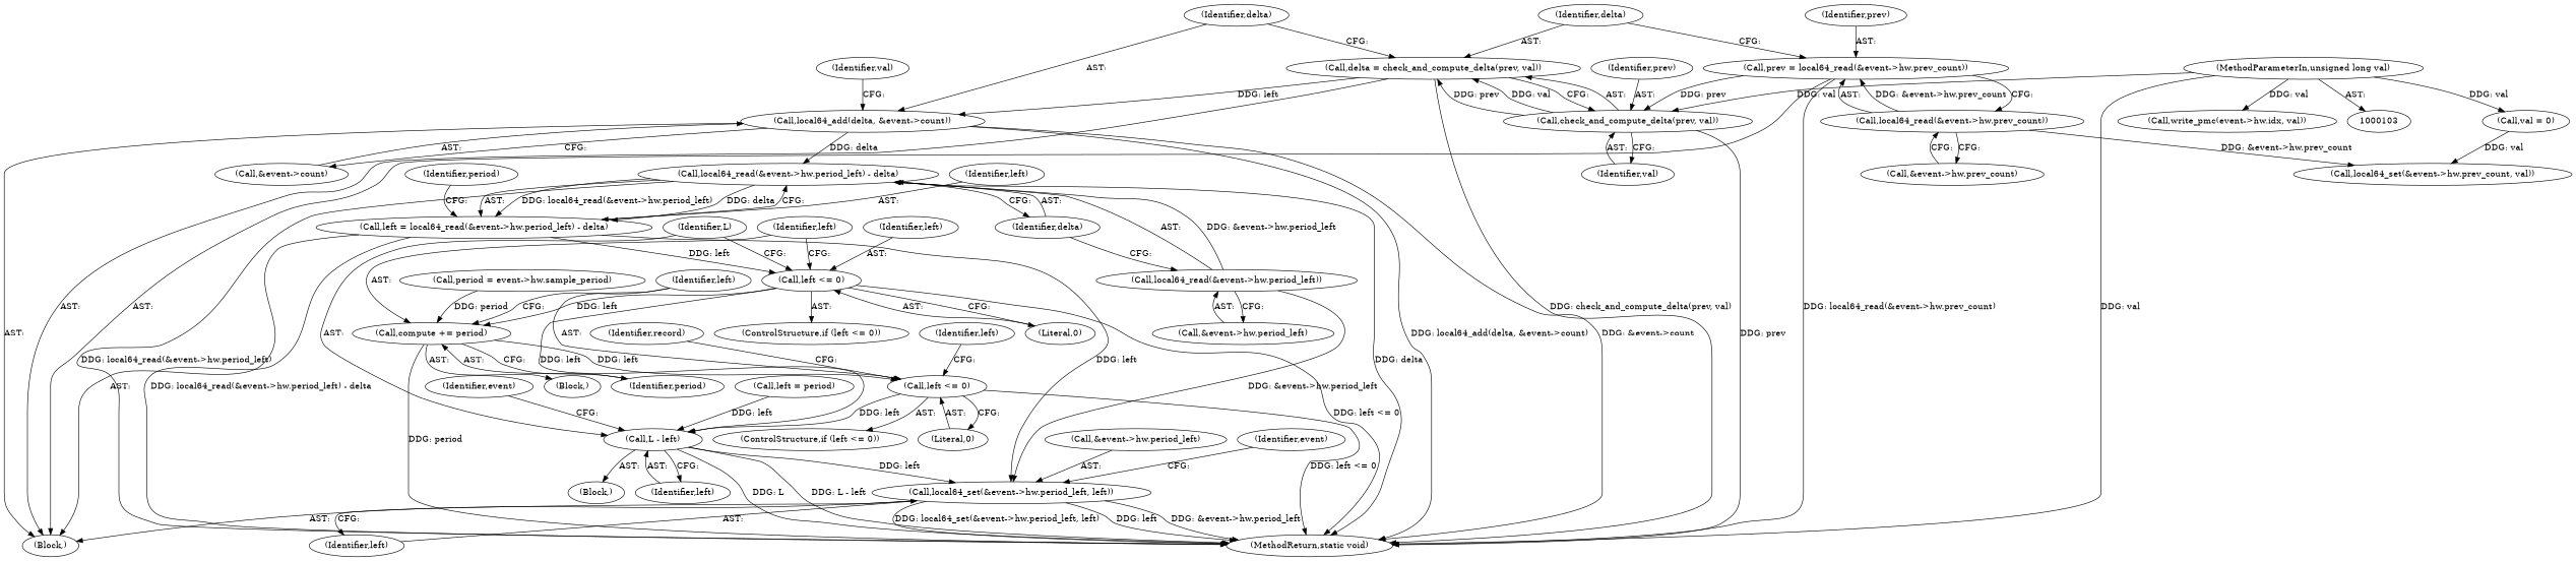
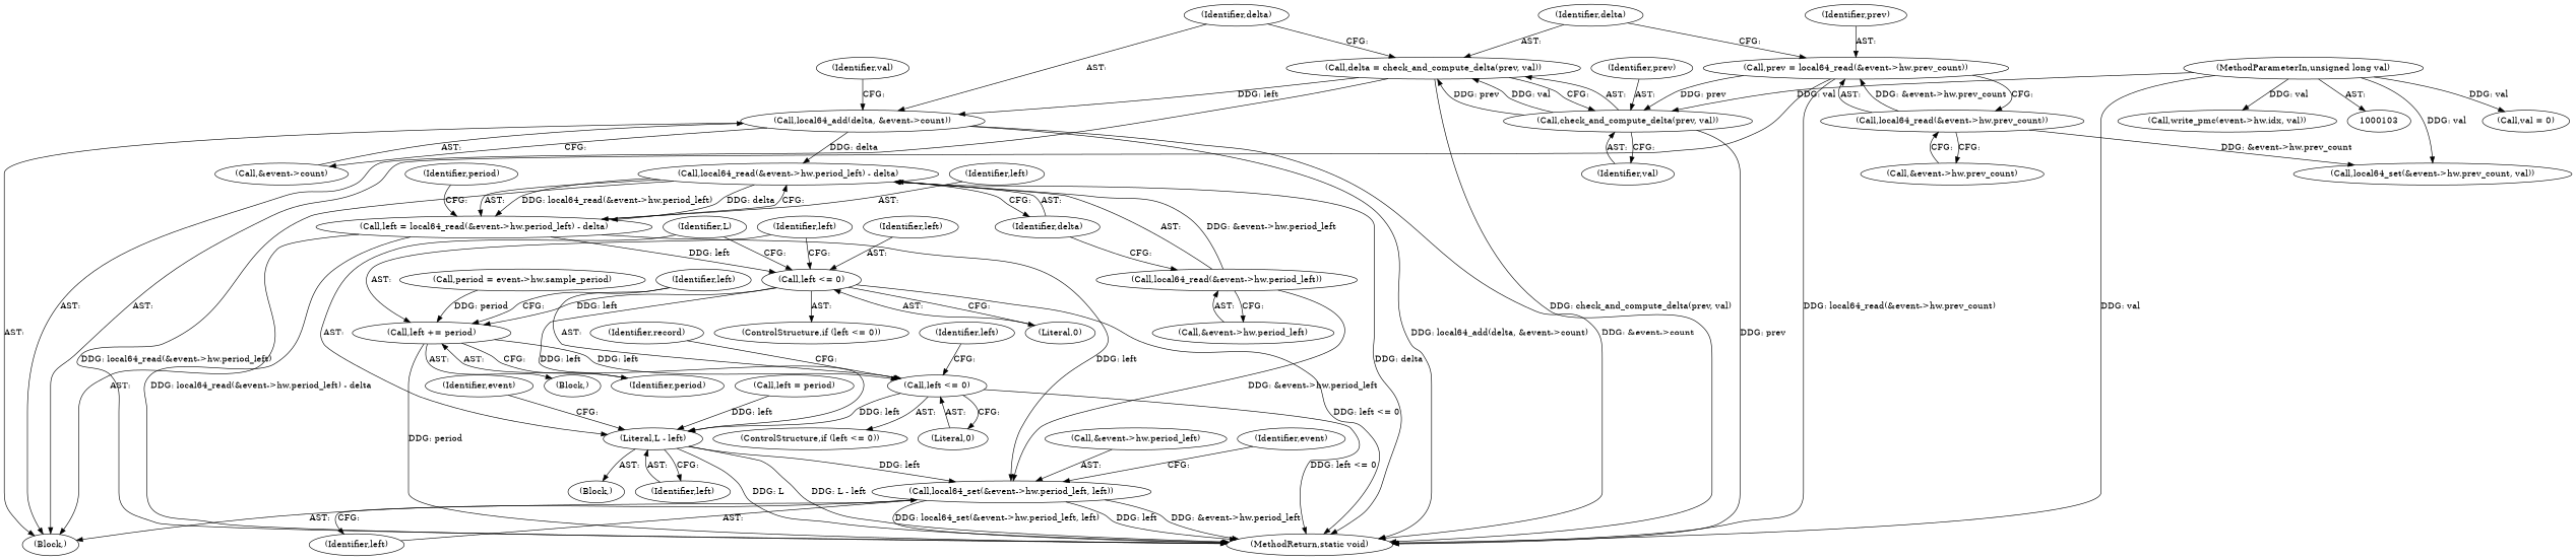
  digraph {
    n1 [label="(Call,local64_read(&event->hw.period_left) - delta)"]
    n2 [label="(Call,left = local64_read(&event->hw.period_left) - delta)"]
    n3 [label="(MethodReturn,static void)"]
    n4 [label="(Identifier,delta)"]
    n5 [label="(Call,local64_set(&event->hw.period_left, left))"]
    n6 [label="(Block,)"]
    n7 [label="(Call,left <= 0)"]
    n8 [label="(Call,local64_read(&event->hw.period_left))"]
    n9 [label="(Call,&event->hw.period_left)"]
    n10 [label="(Identifier,left)"]
    n11 [label="(Call,local64_add(delta, &event->count))"]
    n12 [label="(Call,&event->count)"]
    n13 [label="(Call,delta = check_and_compute_delta(prev, val))"]
    n14 [label="(Call,check_and_compute_delta(prev, val))"]
    n15 [label="(Identifier,val)"]
    n16 [label="(Call,prev = local64_read(&event->hw.prev_count))"]
    n17 [label="(Call,local64_read(&event->hw.prev_count))"]
    n18 [label="(Call,local64_set(&event->hw.prev_count, val))"]
    n19 [label="(Call,&event->hw.prev_count)"]
    n20 [label="(MethodParameterIn,unsigned long val)"]
    n21 [label="(Call,val = 0)"]
    n22 [label="(Call,write_pmc(event->hw.idx, val))"]
    1000103
-   n24 [label="(Call,compute += period)"]
-   n25 [label="(Call,L - left)"]
+   n24 [label="(Call,left += period)"]
+   n25 [label="(Literal,L - left)"]
    n26 [label="(Literal,0)"]
    n27 [label="(ControlStructure,if (left <= 0))"]
    n28 [label="(Call,left <= 0)"]
    n29 [label="(Block,)"]
    n30 [label="(Identifier,period)"]
    n31 [label="(Identifier,left)"]
    n32 [label="(Block,)"]
    n33 [label="(ControlStructure,if (left <= 0))"]
    n34 [label="(Literal,0)"]
    n35 [label="(Identifier,left)"]
    n36 [label="(Identifier,left)"]
    n37 [label="(Call,&event->hw.period_left)"]
    n38 [label="(Identifier,prev)"]
    n39 [label="(Identifier,event)"]
    n40 [label="(Identifier,left)"]
    n41 [label="(Identifier,L)"]
    n42 [label="(Identifier,delta)"]
    n43 [label="(Identifier,left)"]
    n44 [label="(Identifier,left)"]
    n45 [label="(Identifier,delta)"]
    n46 [label="(Call,period = event->hw.sample_period)"]
    n47 [label="(Identifier,record)"]
    n48 [label="(Identifier,prev)"]
    n49 [label="(Identifier,event)"]
    n50 [label="(Identifier,period)"]
    n51 [label="(Call,left = period)"]
    n52 [label="(Identifier,val)"]
    n1 -> n2 [label="AST: "]
    n1 -> n2 [label="DDG: local64_read(&event->hw.period_left)"]
    n1 -> n2 [label="DDG: delta"]
    n1 -> n3 [label="DDG: local64_read(&event->hw.period_left)"]
    n1 -> n3 [label="DDG: delta"]
    n1 -> n4 [label="CFG: "]
    n2 -> n1 [label="CFG: "]
    n2 -> n3 [label="DDG: local64_read(&event->hw.period_left) - delta"]
    n2 -> n5 [label="DDG: left"]
    n2 -> n6 [label="AST: "]
    n2 -> n7 [label="DDG: left"]
    n4 -> n1 [label="AST: "]
    n4 -> n8 [label="CFG: "]
    n5 -> n3 [label="DDG: left"]
    n5 -> n3 [label="DDG: &event->hw.period_left"]
    n5 -> n3 [label="DDG: local64_set(&event->hw.period_left, left)"]
    n5 -> n6 [label="AST: "]
    n5 -> n10 [label="CFG: "]
    n7 -> n3 [label="DDG: left <= 0"]
    n7 -> n24 [label="DDG: left"]
    n7 -> n25 [label="DDG: left"]
    n7 -> n26 [label="CFG: "]
    n7 -> n27 [label="AST: "]
    n8 -> n1 [label="AST: "]
    n8 -> n1 [label="DDG: &event->hw.period_left"]
    n8 -> n5 [label="DDG: &event->hw.period_left"]
    n8 -> n9 [label="CFG: "]
    n9 -> n8 [label="AST: "]
    n10 -> n5 [label="AST: "]
    n11 -> n1 [label="DDG: delta"]
    n11 -> n3 [label="DDG: local64_add(delta, &event->count)"]
    n11 -> n3 [label="DDG: &event->count"]
    n11 -> n6 [label="AST: "]
    n11 -> n12 [label="CFG: "]
    n12 -> n11 [label="AST: "]
    n13 -> n3 [label="DDG: check_and_compute_delta(prev, val)"]
    n13 -> n6 [label="AST: "]
    n13 -> n11 [label="DDG: left"]
    n13 -> n14 [label="CFG: "]
    n14 -> n3 [label="DDG: prev"]
    n14 -> n13 [label="AST: "]
    n14 -> n13 [label="DDG: prev"]
    n14 -> n13 [label="DDG: val"]
    n14 -> n15 [label="CFG: "]
    n15 -> n14 [label="AST: "]
    n16 -> n3 [label="DDG: local64_read(&event->hw.prev_count)"]
    n16 -> n6 [label="AST: "]
    n16 -> n14 [label="DDG: prev"]
    n16 -> n17 [label="CFG: "]
    n17 -> n16 [label="AST: "]
    n17 -> n16 [label="DDG: &event->hw.prev_count"]
    n17 -> n18 [label="DDG: &event->hw.prev_count"]
    n17 -> n19 [label="CFG: "]
    n19 -> n17 [label="CFG: "]
    n20 -> n3 [label="DDG: val"]
    n20 -> n14 [label="DDG: val"]
-   n21 -> n18 [label="DDG: val"]
+   n20 -> n18 [label="DDG: val"]
    n20 -> n21 [label="DDG: val"]
    n20 -> n22 [label="DDG: val"]
    n20 -> 1000103 [label="AST: "]
    n24 -> n3 [label="DDG: period"]
    n24 -> n28 [label="DDG: left"]
    n24 -> n29 [label="AST: "]
    n24 -> n30 [label="CFG: "]
    n25 -> n3 [label="DDG: L - left"]
    n25 -> n3 [label="DDG: L"]
    n25 -> n5 [label="DDG: left"]
    n25 -> n31 [label="CFG: "]
    n25 -> n32 [label="AST: "]
    n26 -> n7 [label="AST: "]
    n28 -> n3 [label="DDG: left <= 0"]
    n28 -> n25 [label="DDG: left"]
    n28 -> n33 [label="AST: "]
    n28 -> n34 [label="CFG: "]
    n30 -> n24 [label="AST: "]
    n31 -> n25 [label="AST: "]
    n34 -> n28 [label="AST: "]
    n35 -> n2 [label="AST: "]
    n36 -> n7 [label="AST: "]
    n37 -> n5 [label="AST: "]
    n38 -> n16 [label="AST: "]
    n39 -> n5 [label="CFG: "]
    n40 -> n7 [label="CFG: "]
    n40 -> n24 [label="AST: "]
    n41 -> n7 [label="CFG: "]
    n41 -> n25 [label="AST: "]
    n42 -> n11 [label="AST: "]
    n42 -> n13 [label="CFG: "]
    n43 -> n28 [label="CFG: "]
    n44 -> n24 [label="CFG: "]
    n44 -> n28 [label="AST: "]
    n45 -> n13 [label="AST: "]
    n45 -> n16 [label="CFG: "]
    n46 -> n24 [label="DDG: period"]
    n47 -> n28 [label="CFG: "]
    n48 -> n14 [label="AST: "]
    n49 -> n25 [label="CFG: "]
    n50 -> n2 [label="CFG: "]
    n51 -> n25 [label="DDG: left"]
    n52 -> n11 [label="CFG: "]
  }
